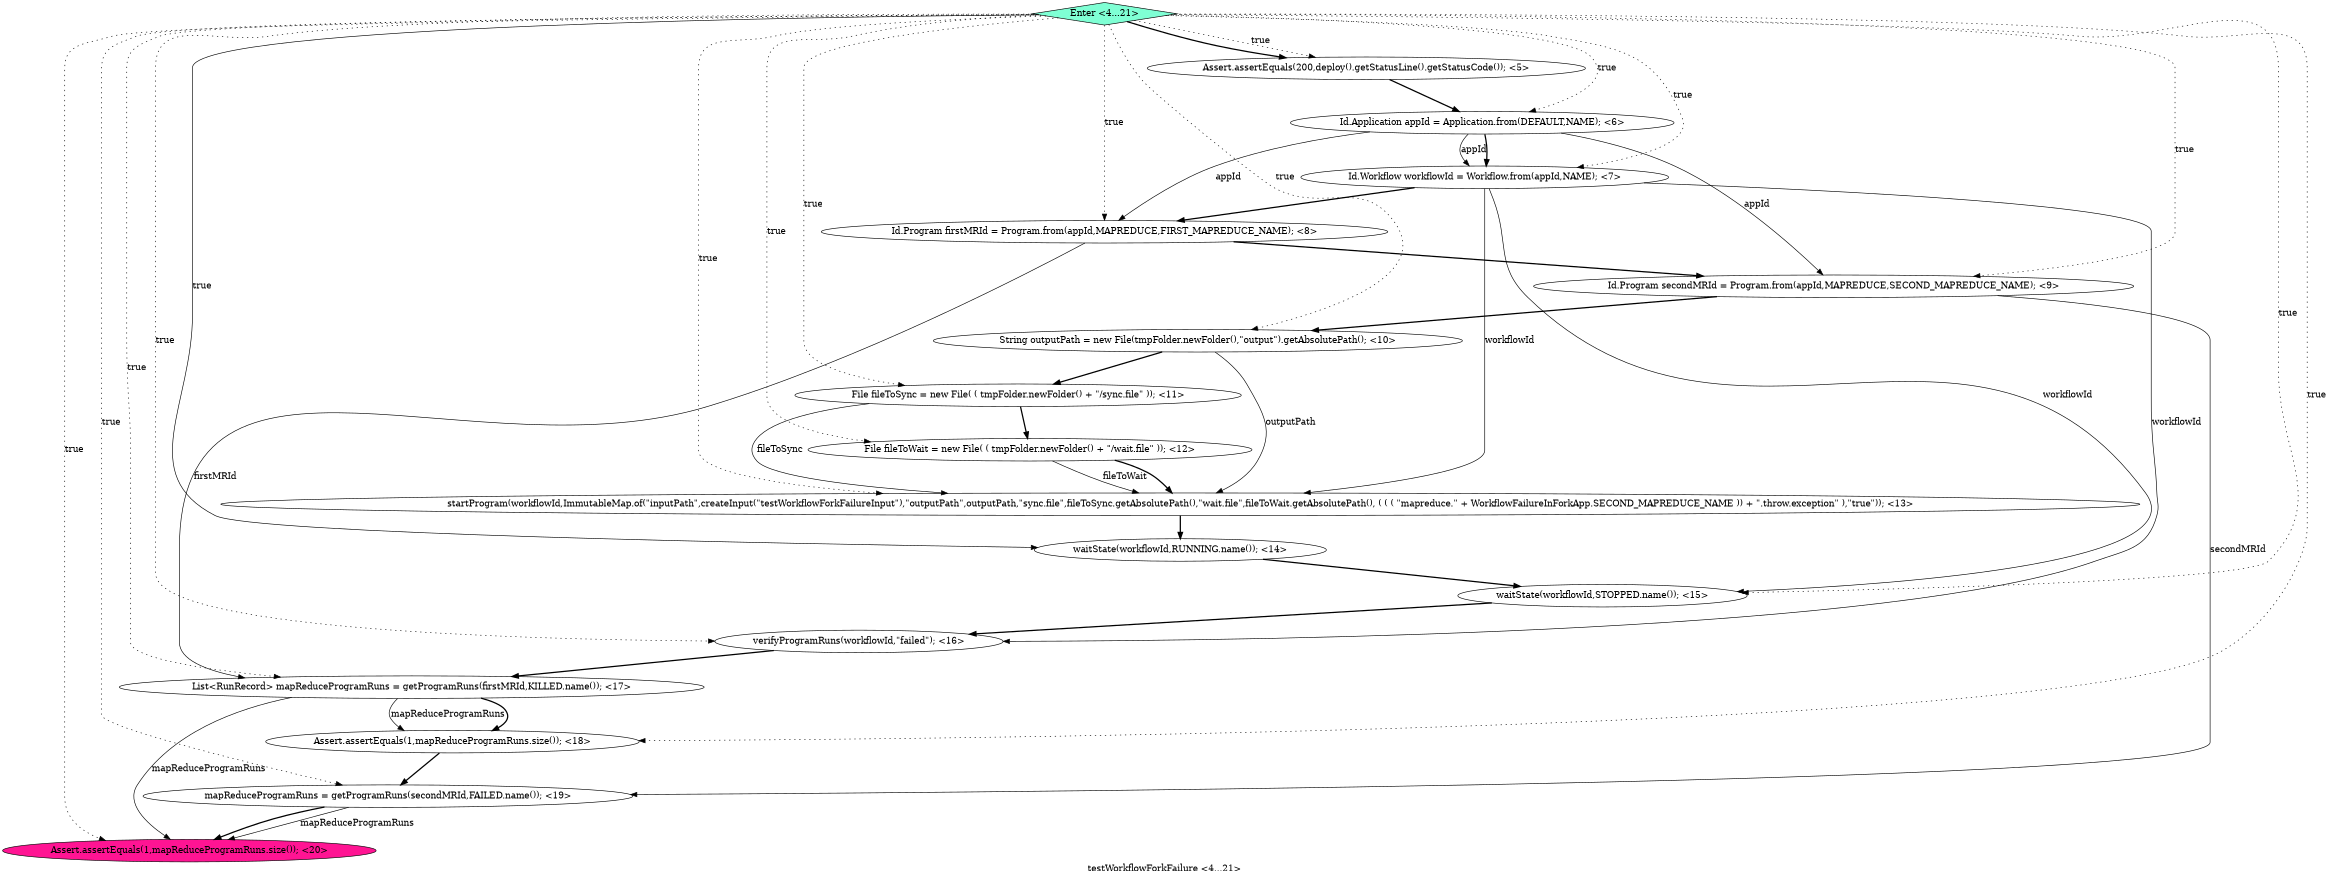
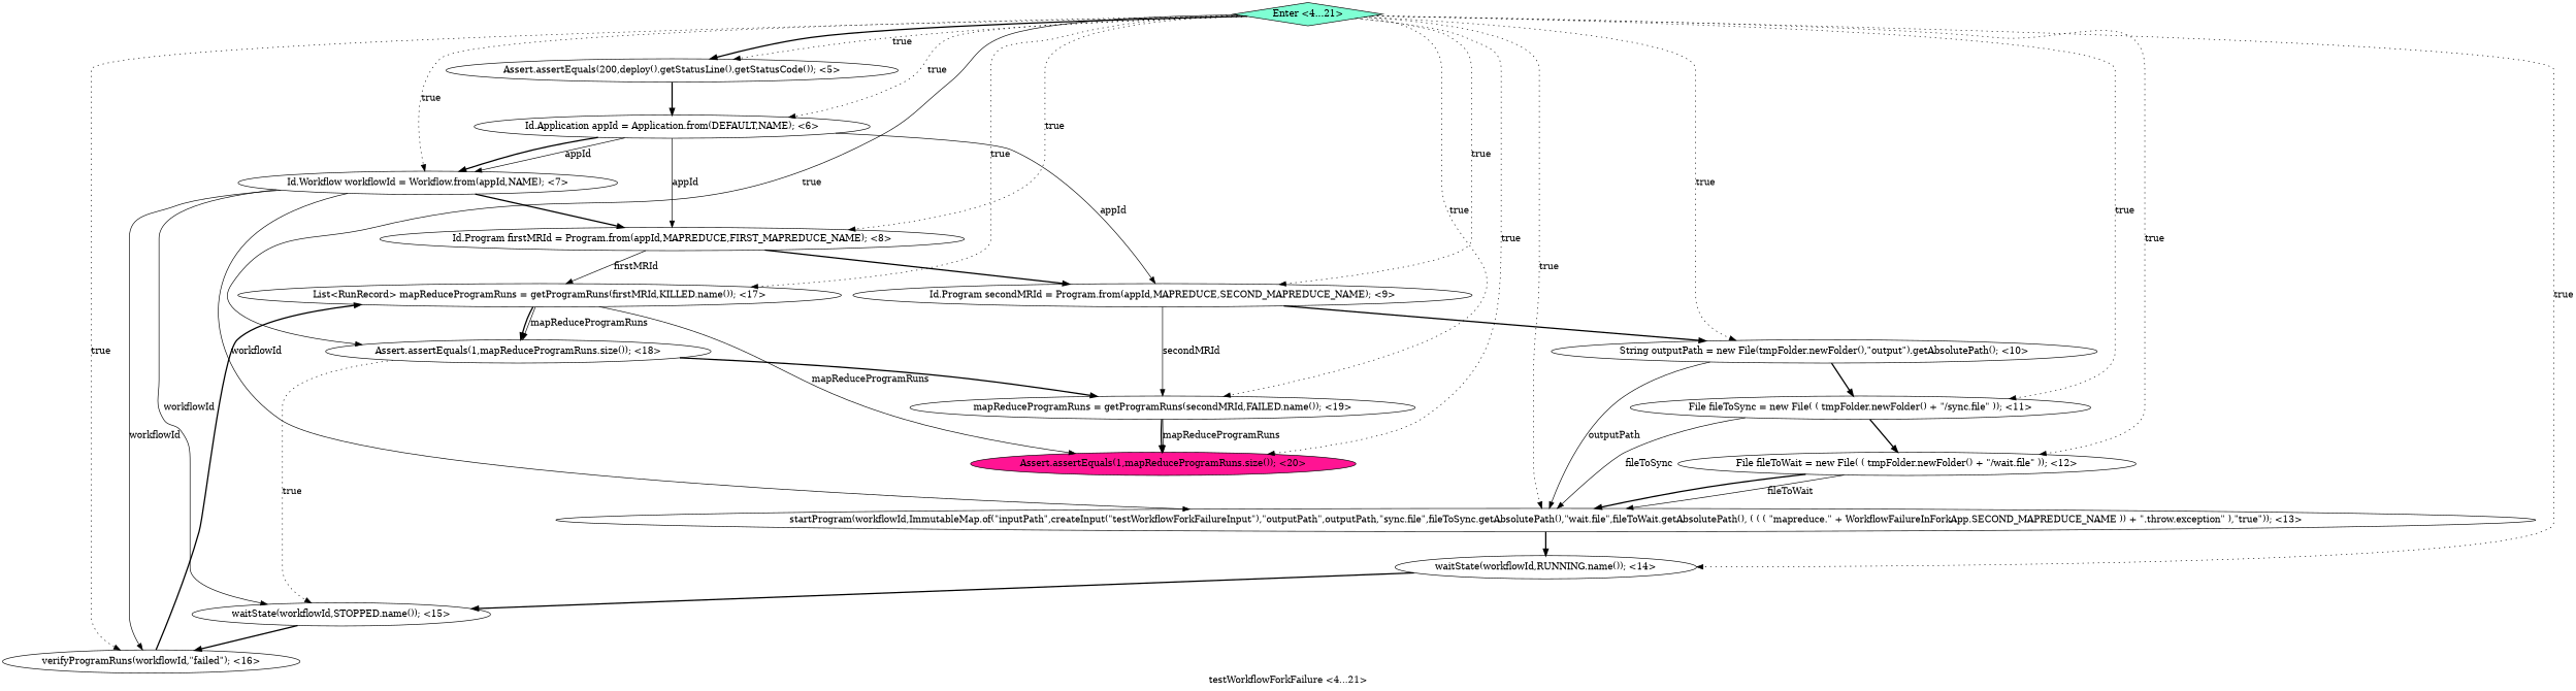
  digraph {
    label="testWorkflowForkFailure <4...21>"
    node [fillcolor=white shape=ellipse style=filled]
    edge [style=dotted]
    n1 [fillcolor=aquamarine label="Enter <4...21>" shape=diamond]
    n2 [label="Id.Program firstMRId = Program.from(appId,MAPREDUCE,FIRST_MAPREDUCE_NAME); <8>"]
    n3 [label="List<RunRecord> mapReduceProgramRuns = getProgramRuns(firstMRId,KILLED.name()); <17>"]
    n4 [label="verifyProgramRuns(workflowId,\"failed\"); <16>"]
    n5 [label="waitState(workflowId,STOPPED.name()); <15>"]
    n6 [label="mapReduceProgramRuns = getProgramRuns(secondMRId,FAILED.name()); <19>"]
    n7 [label="startProgram(workflowId,ImmutableMap.of(\"inputPath\",createInput(\"testWorkflowForkFailureInput\"),\"outputPath\",outputPath,\"sync.file\",fileToSync.getAbsolutePath(),\"wait.file\",fileToWait.getAbsolutePath(), ( ( ( \"mapreduce.\" + WorkflowFailureInForkApp.SECOND_MAPREDUCE_NAME )) + \".throw.exception\" ),\"true\")); <13>"]
    n8 [label="Id.Workflow workflowId = Workflow.from(appId,NAME); <7>"]
    n9 [label="String outputPath = new File(tmpFolder.newFolder(),\"output\").getAbsolutePath(); <10>"]
    n10 [label="Id.Application appId = Application.from(DEFAULT,NAME); <6>"]
    n11 [label="Assert.assertEquals(1,mapReduceProgramRuns.size()); <18>"]
    n12 [label="Assert.assertEquals(200,deploy().getStatusLine().getStatusCode()); <5>"]
    n13 [label="File fileToSync = new File( ( tmpFolder.newFolder() + \"/sync.file\" )); <11>"]
    n14 [label="File fileToWait = new File( ( tmpFolder.newFolder() + \"/wait.file\" )); <12>"]
    n15 [label="Id.Program secondMRId = Program.from(appId,MAPREDUCE,SECOND_MAPREDUCE_NAME); <9>"]
    n16 [label="waitState(workflowId,RUNNING.name()); <14>"]
    n17 [fillcolor=deeppink label="Assert.assertEquals(1,mapReduceProgramRuns.size()); <20>"]
    n1 -> n2 [label=true]
    n1 -> n3 [label=true]
    n1 -> n4 [label=true]
-   n1 -> n5 [label=true]
+   n11 -> n5 [label=true]
    n1 -> n6 [label=true]
    n1 -> n7 [label=true]
    n1 -> n8 [label=true]
    n1 -> n9 [label=true]
    n1 -> n10 [label=true]
-   n1 -> n11 [label=true]
+   n1 -> n11 [label=true style=solid]
    n1 -> n12 [label=true]
    n1 -> n12 [style=bold]
    n1 -> n13 [label=true]
    n1 -> n14 [label=true]
    n1 -> n15 [label=true]
-   n1 -> n16 [label=true style=solid]
+   n1 -> n16 [label=true]
    n1 -> n17 [label=true]
    n2 -> n3 [label=firstMRId style=solid]
    n2 -> n15 [style=bold]
    n3 -> n11 [label=mapReduceProgramRuns style=solid]
    n3 -> n11 [style=bold]
    n3 -> n17 [label=mapReduceProgramRuns style=solid]
    n4 -> n3 [style=bold]
    n5 -> n4 [style=bold]
    n6 -> n17 [label=mapReduceProgramRuns style=solid]
    n6 -> n17 [style=bold]
    n7 -> n16 [style=bold]
    n8 -> n2 [style=bold]
    n8 -> n4 [label=workflowId style=solid]
    n8 -> n5 [label=workflowId style=solid]
    n8 -> n7 [label=workflowId style=solid]
    n9 -> n7 [label=outputPath style=solid]
    n9 -> n13 [style=bold]
    n10 -> n2 [label=appId style=solid]
    n10 -> n8 [label=appId style=solid]
    n10 -> n8 [style=bold]
    n10 -> n15 [label=appId style=solid]
    n11 -> n6 [style=bold]
    n12 -> n10 [style=bold]
    n13 -> n7 [label=fileToSync style=solid]
    n13 -> n14 [style=bold]
    n14 -> n7 [label=fileToWait style=solid]
    n14 -> n7 [style=bold]
    n15 -> n6 [label=secondMRId style=solid]
    n15 -> n9 [style=bold]
    n16 -> n5 [style=bold]
  }
